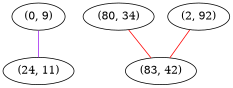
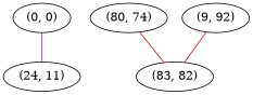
  graph {
    edge [color=red weight=1]
-   "(0, 0)" [label="(0, 9)"]
+   "(0, 0)"
    "(24, 11)"
-   "(80, 34)"
-   "(83, 42)"
-   "(9, 92)" [label="(2, 92)"]
+   "(80, 34)" [label="(80, 74)"]
+   "(83, 42)" [label="(83, 82)"]
+   "(9, 92)"
    "(0, 0)" -- "(24, 11)" [color=purple weight=4]
    "(80, 34)" -- "(83, 42)"
    "(9, 92)" -- "(83, 42)"
  }
